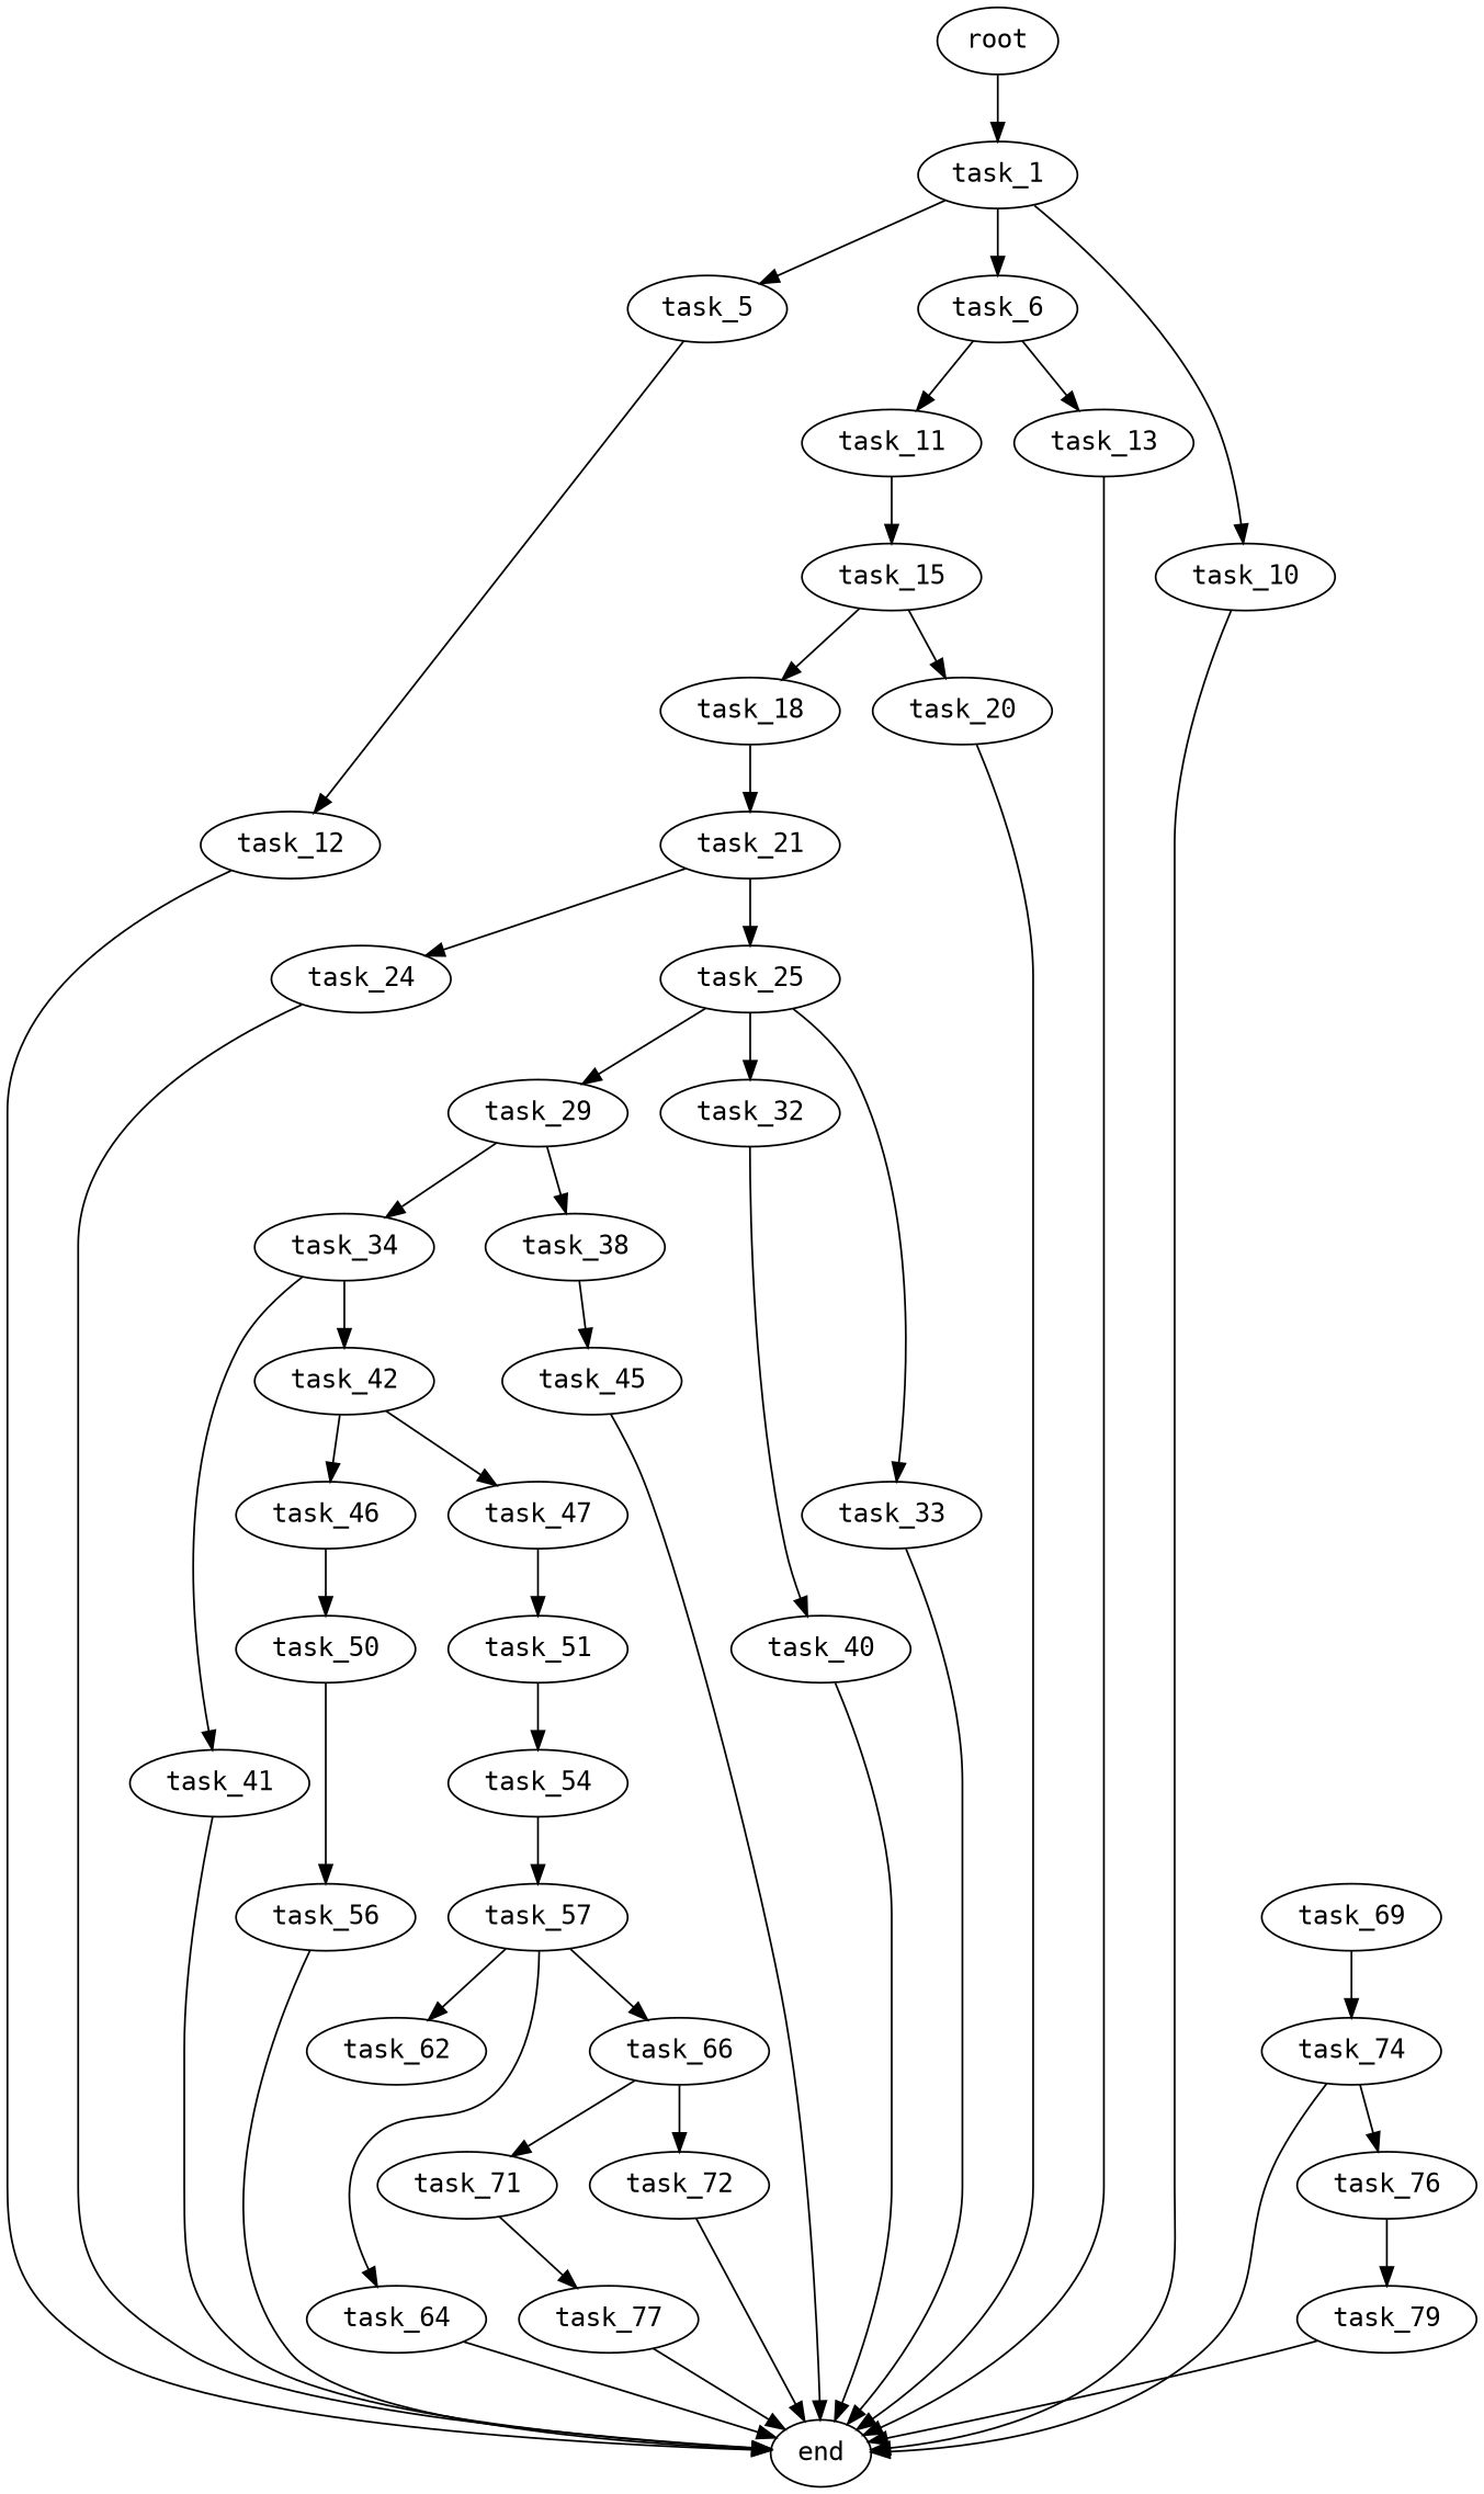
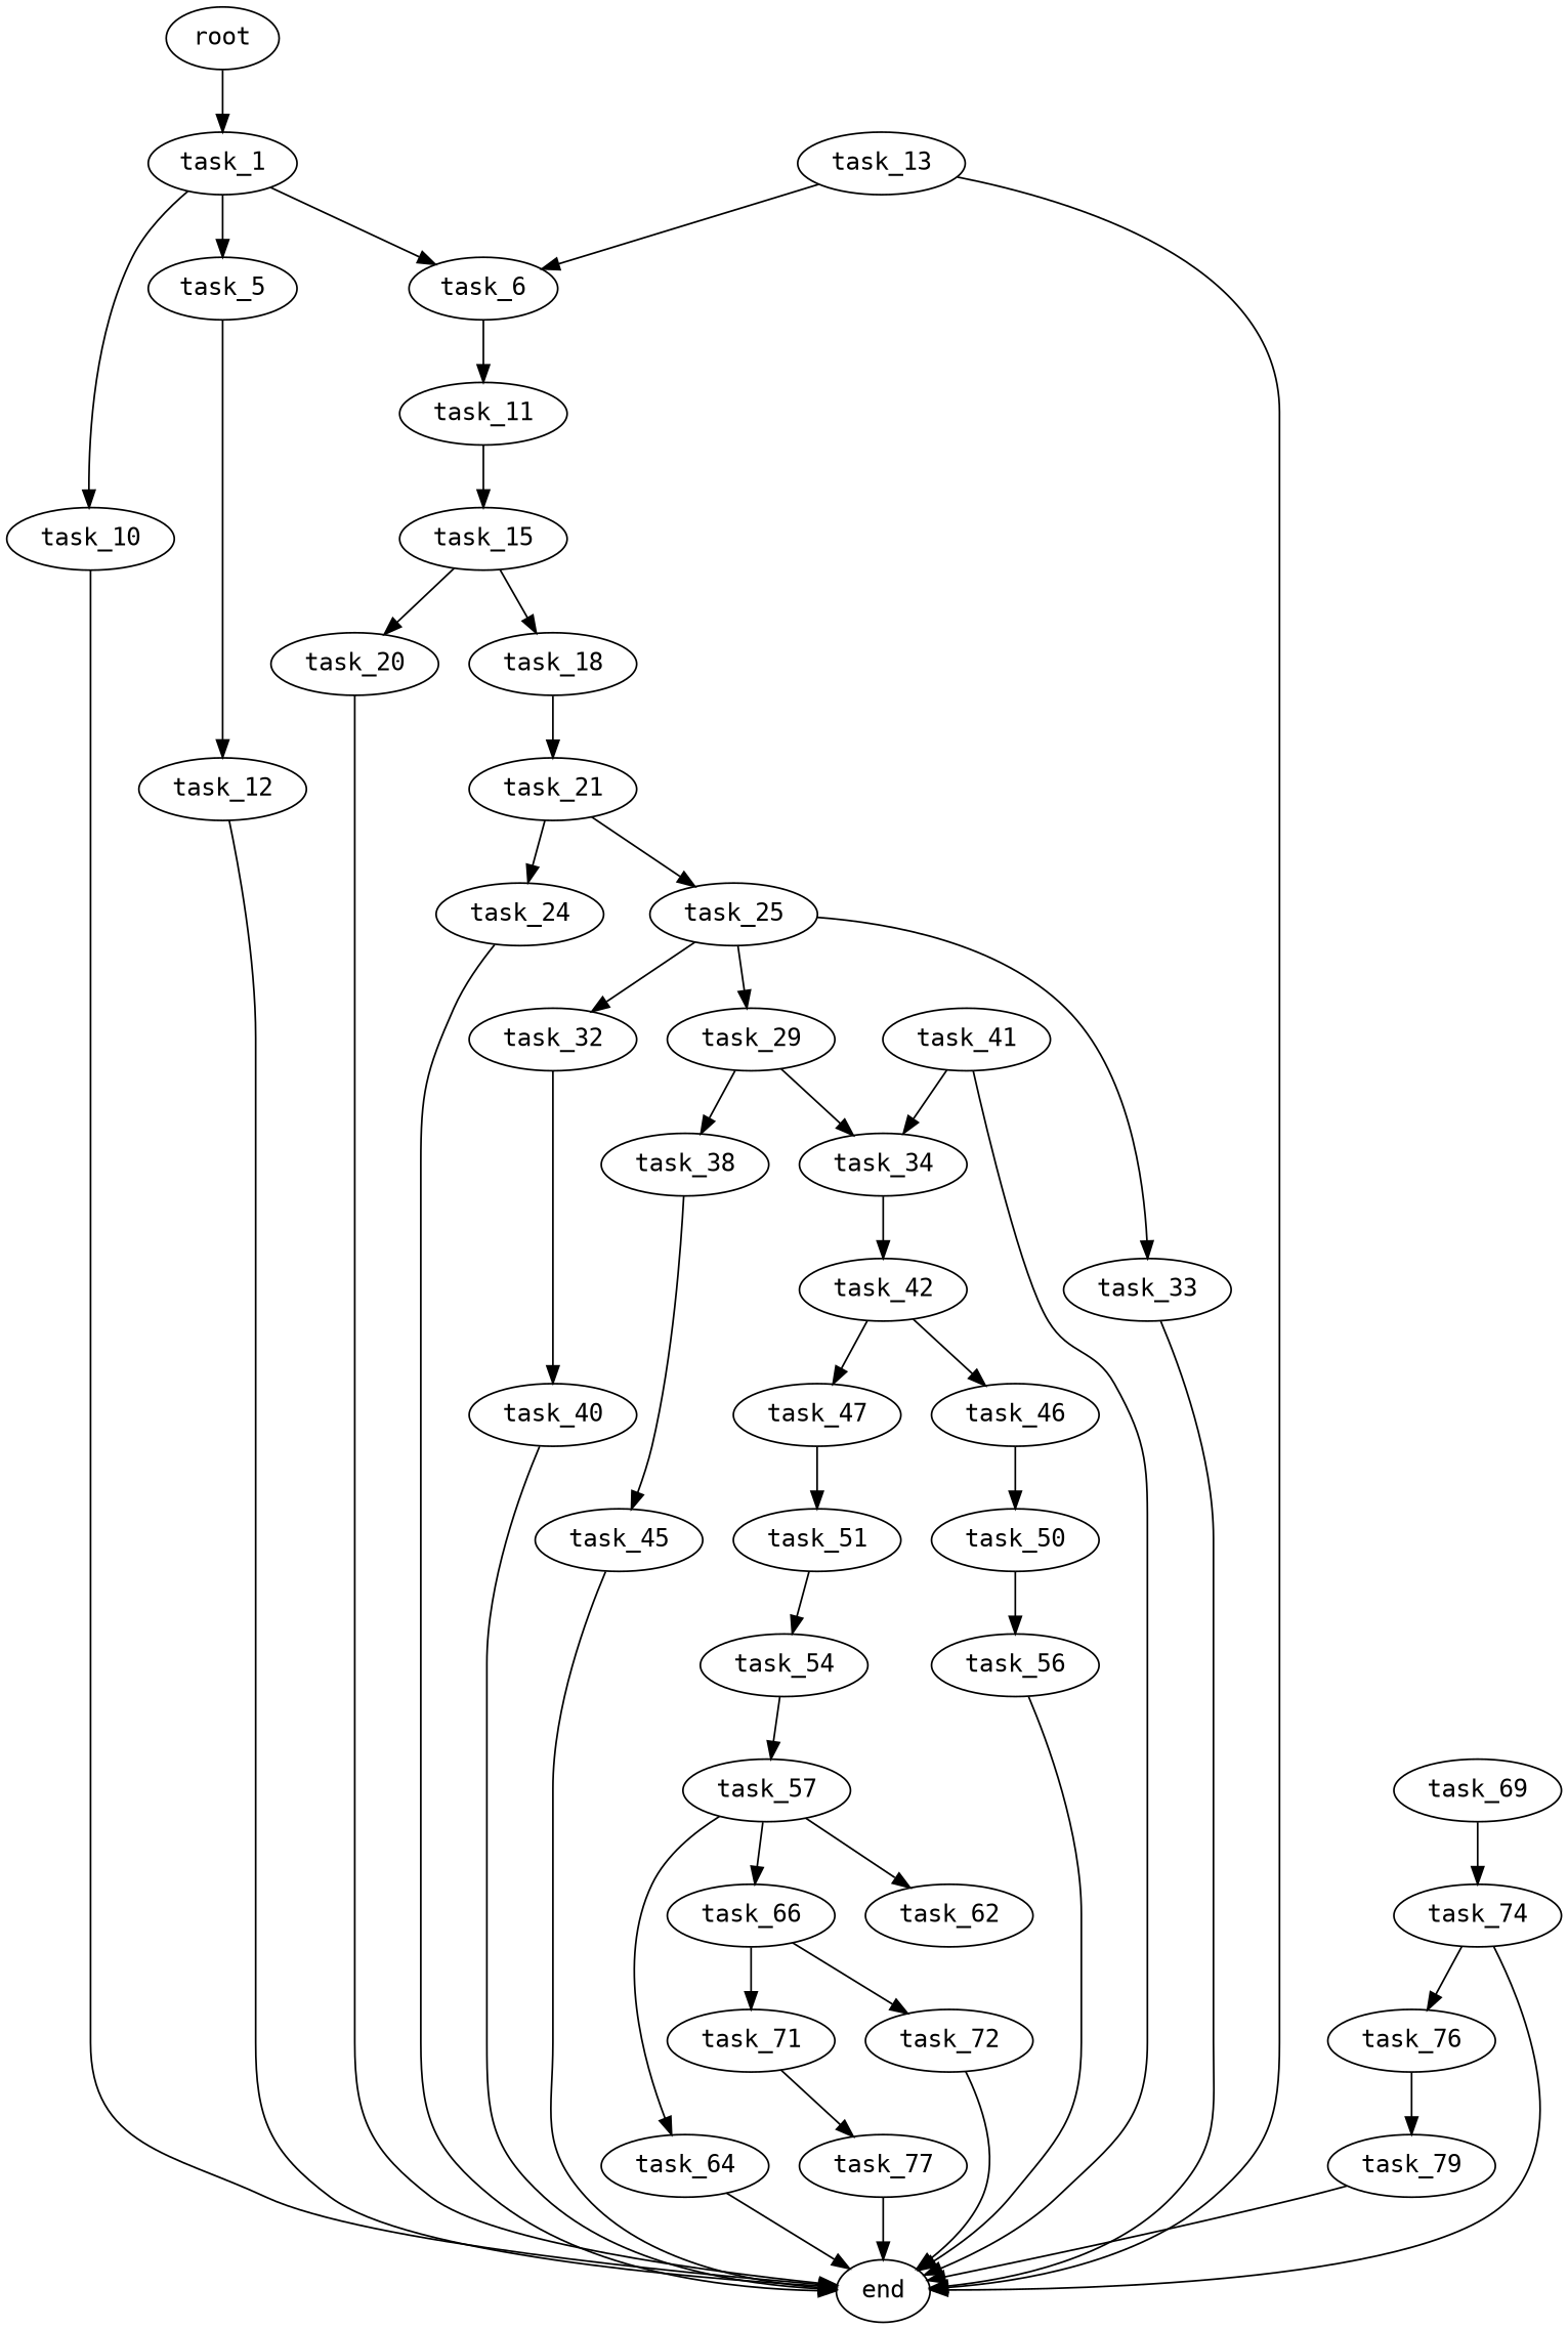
  digraph {
    fontname="DejaVu Sans Mono"
    node [fontname="DejaVu Sans Mono"]
    edge [fontname="DejaVu Sans Mono"]
    root
    task_1
    task_5
    task_6
    task_10
    task_12
    task_11
    task_13
    end
    task_15
    task_18
    task_20
    task_21
    task_24
    task_25
    task_29
    task_32
    task_33
    task_34
    task_38
    task_40
    task_41
    task_42
    task_45
    task_46
    task_47
    task_50
    task_51
    task_56
    task_54
    task_57
    task_62
    task_64
    task_66
    task_71
    task_72
    task_69
    task_74
    task_77
    task_76
    task_79
    root -> task_1
    task_1 -> task_5
    task_1 -> task_6
    task_1 -> task_10
    task_5 -> task_12
    task_6 -> task_11
-   task_6 -> task_13
+   task_13 -> task_6
    task_10 -> end
    task_12 -> end
    task_11 -> task_15
    task_13 -> end
    task_15 -> task_18
    task_15 -> task_20
    task_18 -> task_21
    task_20 -> end
    task_21 -> task_24
    task_21 -> task_25
    task_24 -> end
    task_25 -> task_29
    task_25 -> task_32
    task_25 -> task_33
    task_29 -> task_34
    task_29 -> task_38
    task_32 -> task_40
    task_33 -> end
-   task_34 -> task_41
+   task_41 -> task_34
    task_34 -> task_42
    task_38 -> task_45
    task_40 -> end
    task_41 -> end
    task_42 -> task_46
    task_42 -> task_47
    task_45 -> end
    task_46 -> task_50
    task_47 -> task_51
    task_50 -> task_56
    task_51 -> task_54
    task_56 -> end
    task_54 -> task_57
    task_57 -> task_62
    task_57 -> task_64
    task_57 -> task_66
    task_64 -> end
    task_66 -> task_71
    task_66 -> task_72
    task_71 -> task_77
    task_72 -> end
    task_69 -> task_74
    task_74 -> end
    task_74 -> task_76
    task_77 -> end
    task_76 -> task_79
    task_79 -> end
  }
